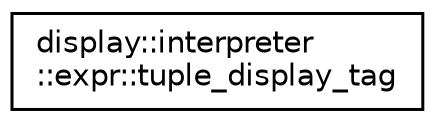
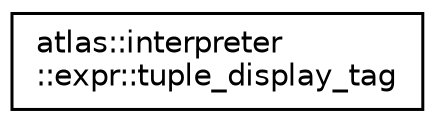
  digraph {
    rankdir=LR
-   n1 [color=black fillcolor=white fontname=Helvetica fontsize=10 height=0.2 label="display::interpreter\l::expr::tuple_display_tag" shape=record style=filled width=0.4]
+   n1 [color=black fillcolor=white fontname=Helvetica fontsize=10 height=0.2 label="atlas::interpreter\l::expr::tuple_display_tag" shape=record style=filled width=0.4]
  }
